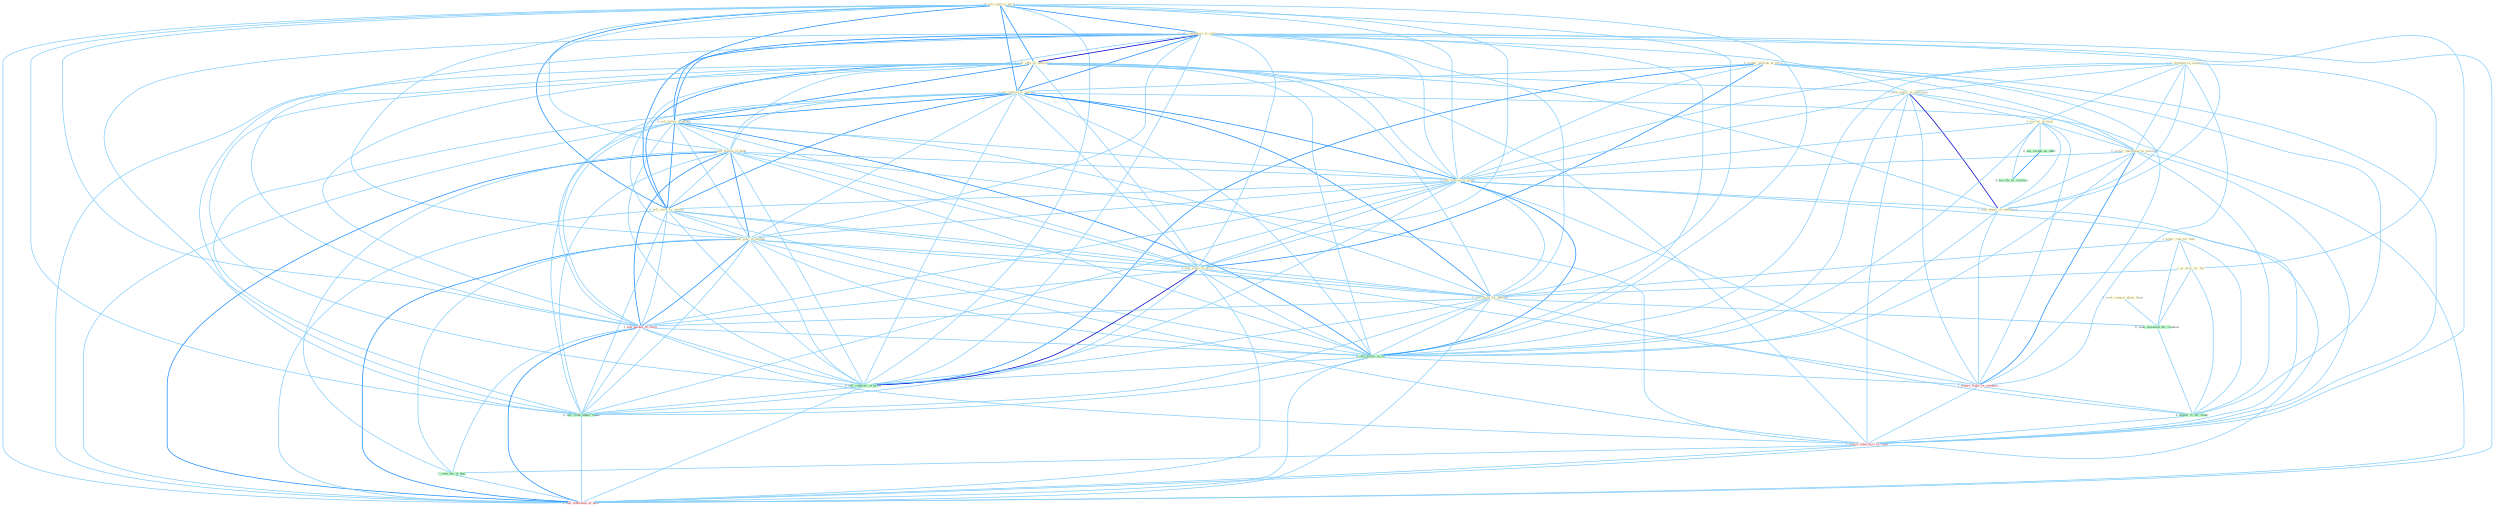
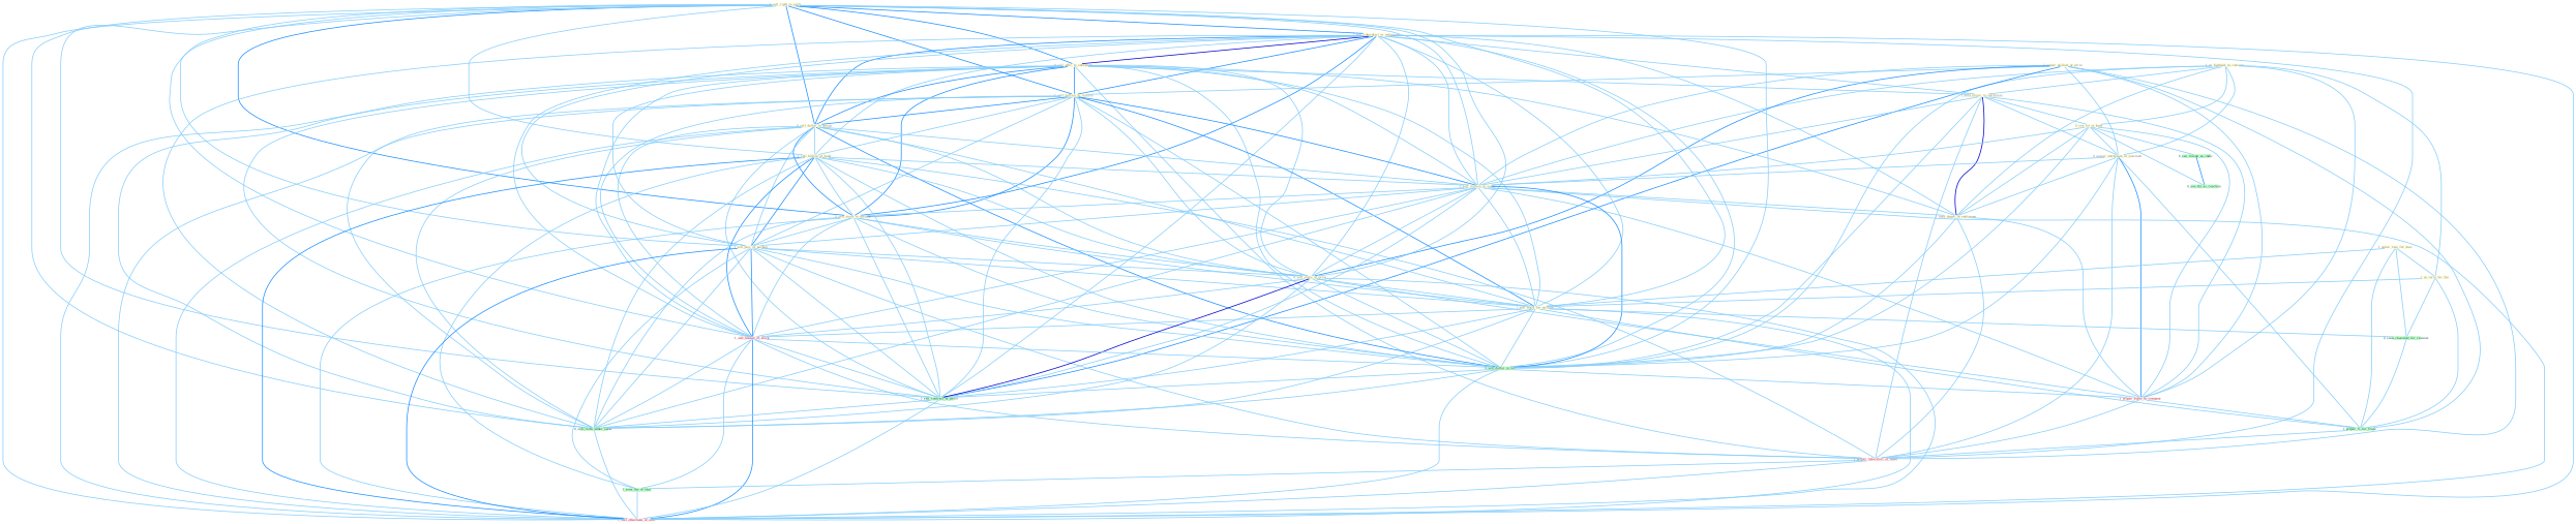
  graph {
    node [color="#ffffe0" fixedsize=true fontcolor="#8b7d6b" fontsize=4 shape=polygon style=filled]
    edge [color="#87cefa" w=1]
    "1_us_foothold_in_concern " [height=.06 width=.5]
    "0_acquir_million_at_price " [height=.06 width=.5]
    "0_sell_right_to_parti " [height=.06 width=.5]
    "0_sell_subsidiari_to_entitynam " [height=.06 width=.5]
    "0_sell_offic_to_entitynam " [height=.06 width=.5]
    "1_sell_million_to_million " [height=.06 width=.5]
    "0_sell_dollar_to_group " [height=.06 width=.5]
-   "0_seek_counsel_about_them " [height=.06 width=.5]
    "1_sell_billion_of_bond " [height=.06 width=.5]
    "1_hold_major_in_entitynam " [height=.06 width=.5]
    "0_see_lot_in_kind " [height=.06 width=.5]
    "0_acquir_entitynam_in_yearnum " [height=.06 width=.5]
    "1_sell_million_in_asset " [height=.06 width=.5]
    "1_usher_rule_for_busi " [height=.06 width=.5]
    "1_hold_degre_in_entitynam " [height=.06 width=.5]
    "0_sell_stock_to_institut " [height=.06 width=.5]
    "1_us_term_for_the " [height=.06 width=.5]
    "1_sell_piec_of_packag " [height=.06 width=.5]
    "0_sell_stake_at_price " [height=.06 width=.5]
    "0_sell_build_for_million " [height=.06 width=.5]
    "1_sell_basket_of_stock " [color="#fff0f5" fontcolor="#b22222" height=.06 width=.5]
    "1_acquir_stake_in_compani " [color="#fff0f5" fontcolor="#b22222" height=.06 width=.5]
    n23 [color="#fff0f5" fontcolor="#b22222" height=.06 label="1_acquir_laboratori_of_label" width=.5]
    "1_sell_othernum_of_offic " [color="#fff0f5" fontcolor="#b22222" height=.06 width=.5]
    "0_sell_dollar_in_lot " [color="#BDFCC9" fontcolor="#2f4f4f" height=.06 width=.5]
    "0_acquir_%_for_franc " [color="#BDFCC9" fontcolor="#2f4f4f" height=.06 width=.5]
    "0_sell_contract_at_price " [color="#BDFCC9" fontcolor="#2f4f4f" height=.06 width=.5]
-   "0_sell_cloth_under_label " [color="#BDFCC9" fontcolor="#2f4f4f" height=.06 width=.5 label="0_sell_cloth_under_stake"]
+   "0_sell_cloth_under_label " [color="#BDFCC9" fontcolor="#2f4f4f" height=.06 width=.5]
    "0_seek_classmat_for_reunion " [color="#BDFCC9" fontcolor="#2f4f4f" height=.06 width=.5]
    "1_seen_the_of_that " [color="#BDFCC9" fontcolor="#2f4f4f" height=.06 width=.5]
    "0_see_resign_as_indic " [color="#BDFCC9" fontcolor="#2f4f4f" height=.06 width=.5]
    "0_see_thi_as_reaction " [color="#BDFCC9" fontcolor="#2f4f4f" height=.06 width=.5]
    subgraph sub_1 {
      "1_us_foothold_in_concern "
      "0_acquir_million_at_price "
      "0_sell_right_to_parti "
      "0_sell_subsidiari_to_entitynam "
      "0_sell_offic_to_entitynam "
      "1_sell_million_to_million "
      "0_sell_dollar_to_group "
-     "0_seek_counsel_about_them "
      "1_sell_billion_of_bond "
      "1_hold_major_in_entitynam "
      "0_see_lot_in_kind "
      "0_acquir_entitynam_in_yearnum "
      "1_sell_million_in_asset "
      "1_usher_rule_for_busi "
      "1_hold_degre_in_entitynam "
      "0_sell_stock_to_institut "
      "1_us_term_for_the "
      "1_sell_piec_of_packag "
      "0_sell_stake_at_price "
      "0_sell_build_for_million "
    }
    subgraph sub_2 {
      "1_sell_basket_of_stock "
      "1_acquir_stake_in_compani "
      n23
      "1_sell_othernum_of_offic "
    }
    "1_us_foothold_in_concern " -- "1_hold_major_in_entitynam "
    "1_us_foothold_in_concern " -- "0_see_lot_in_kind "
    "1_us_foothold_in_concern " -- "0_acquir_entitynam_in_yearnum "
    "1_us_foothold_in_concern " -- "1_sell_million_in_asset "
    "1_us_foothold_in_concern " -- "1_hold_degre_in_entitynam "
    "1_us_foothold_in_concern " -- "1_us_term_for_the "
    "1_us_foothold_in_concern " -- "1_acquir_stake_in_compani "
    "1_us_foothold_in_concern " -- "0_sell_dollar_in_lot "
    "0_acquir_million_at_price " -- "1_sell_million_to_million "
    "0_acquir_million_at_price " -- "0_acquir_entitynam_in_yearnum "
    "0_acquir_million_at_price " -- "1_sell_million_in_asset "
    "0_acquir_million_at_price " -- "0_sell_stake_at_price " [color="#1e90ff" w=2]
    "0_acquir_million_at_price " -- "1_acquir_stake_in_compani "
    "0_acquir_million_at_price " -- n23
    "0_acquir_million_at_price " -- "0_acquir_%_for_franc "
    "0_acquir_million_at_price " -- "0_sell_contract_at_price " [color="#1e90ff" w=2]
    "0_sell_right_to_parti " -- "0_sell_subsidiari_to_entitynam " [color="#1e90ff" w=2]
    "0_sell_right_to_parti " -- "0_sell_offic_to_entitynam " [color="#1e90ff" w=2]
    "0_sell_right_to_parti " -- "1_sell_million_to_million " [color="#1e90ff" w=2]
    "0_sell_right_to_parti " -- "0_sell_dollar_to_group " [color="#1e90ff" w=2]
    "0_sell_right_to_parti " -- "1_sell_billion_of_bond "
    "0_sell_right_to_parti " -- "1_sell_million_in_asset "
    "0_sell_right_to_parti " -- "0_sell_stock_to_institut " [color="#1e90ff" w=2]
    "0_sell_right_to_parti " -- "1_sell_piec_of_packag "
    "0_sell_right_to_parti " -- "0_sell_stake_at_price "
    "0_sell_right_to_parti " -- "0_sell_build_for_million "
    "0_sell_right_to_parti " -- "1_sell_basket_of_stock "
    "0_sell_right_to_parti " -- "1_sell_othernum_of_offic "
    "0_sell_right_to_parti " -- "0_sell_dollar_in_lot "
    "0_sell_right_to_parti " -- "0_sell_contract_at_price "
    "0_sell_right_to_parti " -- "0_sell_cloth_under_label "
    "0_sell_subsidiari_to_entitynam " -- "0_sell_offic_to_entitynam " [color="#0000cd" w=3]
    "0_sell_subsidiari_to_entitynam " -- "1_sell_million_to_million " [color="#1e90ff" w=2]
    "0_sell_subsidiari_to_entitynam " -- "0_sell_dollar_to_group " [color="#1e90ff" w=2]
    "0_sell_subsidiari_to_entitynam " -- "1_sell_billion_of_bond "
    "0_sell_subsidiari_to_entitynam " -- "1_hold_major_in_entitynam "
    "0_sell_subsidiari_to_entitynam " -- "1_sell_million_in_asset "
    "0_sell_subsidiari_to_entitynam " -- "1_hold_degre_in_entitynam "
    "0_sell_subsidiari_to_entitynam " -- "0_sell_stock_to_institut " [color="#1e90ff" w=2]
    "0_sell_subsidiari_to_entitynam " -- "1_sell_piec_of_packag "
    "0_sell_subsidiari_to_entitynam " -- "0_sell_stake_at_price "
    "0_sell_subsidiari_to_entitynam " -- "0_sell_build_for_million "
    "0_sell_subsidiari_to_entitynam " -- "1_sell_basket_of_stock "
    "0_sell_subsidiari_to_entitynam " -- n23
    "0_sell_subsidiari_to_entitynam " -- "1_sell_othernum_of_offic "
    "0_sell_subsidiari_to_entitynam " -- "0_sell_dollar_in_lot "
    "0_sell_subsidiari_to_entitynam " -- "0_sell_contract_at_price "
    "0_sell_subsidiari_to_entitynam " -- "0_sell_cloth_under_label "
    "0_sell_offic_to_entitynam " -- "1_sell_million_to_million " [color="#1e90ff" w=2]
    "0_sell_offic_to_entitynam " -- "0_sell_dollar_to_group " [color="#1e90ff" w=2]
    "0_sell_offic_to_entitynam " -- "1_hold_major_in_entitynam "
    "0_sell_offic_to_entitynam " -- "1_sell_million_in_asset "
    "0_sell_offic_to_entitynam " -- "1_hold_degre_in_entitynam "
    "0_sell_offic_to_entitynam " -- "0_sell_stock_to_institut " [color="#1e90ff" w=2]
    "0_sell_offic_to_entitynam " -- "1_sell_piec_of_packag "
    "0_sell_offic_to_entitynam " -- "0_sell_stake_at_price "
    "0_sell_offic_to_entitynam " -- "0_sell_build_for_million "
    "0_sell_offic_to_entitynam " -- "1_sell_basket_of_stock "
    "0_sell_offic_to_entitynam " -- n23
    "0_sell_offic_to_entitynam " -- "1_sell_othernum_of_offic "
    "0_sell_offic_to_entitynam " -- "0_sell_dollar_in_lot "
    "0_sell_offic_to_entitynam " -- "0_sell_contract_at_price "
    "0_sell_offic_to_entitynam " -- "0_sell_cloth_under_label "
    "1_sell_million_to_million " -- "0_sell_dollar_to_group " [color="#1e90ff" w=2]
    "1_sell_million_to_million " -- "1_sell_billion_of_bond "
    "1_sell_million_to_million " -- "1_sell_million_in_asset " [color="#1e90ff" w=2]
    "1_sell_million_to_million " -- "0_sell_stock_to_institut " [color="#1e90ff" w=2]
    "1_sell_million_to_million " -- "1_sell_piec_of_packag "
    "1_sell_million_to_million " -- "0_sell_stake_at_price "
    "1_sell_million_to_million " -- "0_sell_build_for_million " [color="#1e90ff" w=2]
    "1_sell_million_to_million " -- "1_sell_basket_of_stock "
    "1_sell_million_to_million " -- "1_sell_othernum_of_offic "
    "1_sell_million_to_million " -- "0_sell_dollar_in_lot "
    "1_sell_million_to_million " -- "0_sell_contract_at_price "
    "1_sell_million_to_million " -- "0_sell_cloth_under_label "
    "0_sell_dollar_to_group " -- "1_sell_billion_of_bond "
    "0_sell_dollar_to_group " -- "1_sell_million_in_asset "
    "0_sell_dollar_to_group " -- "0_sell_stock_to_institut " [color="#1e90ff" w=2]
    "0_sell_dollar_to_group " -- "1_sell_piec_of_packag "
    "0_sell_dollar_to_group " -- "0_sell_stake_at_price "
    "0_sell_dollar_to_group " -- "0_sell_build_for_million "
    "0_sell_dollar_to_group " -- "1_sell_basket_of_stock "
    "0_sell_dollar_to_group " -- "1_sell_othernum_of_offic "
    "0_sell_dollar_to_group " -- "0_sell_dollar_in_lot " [color="#1e90ff" w=2]
    "0_sell_dollar_to_group " -- "0_sell_contract_at_price "
    "0_sell_dollar_to_group " -- "0_sell_cloth_under_label "
-   "0_seek_counsel_about_them " -- "0_seek_classmat_for_reunion "
    "1_sell_billion_of_bond " -- "1_sell_million_in_asset "
    "1_sell_billion_of_bond " -- "0_sell_stock_to_institut "
    "1_sell_billion_of_bond " -- "1_sell_piec_of_packag " [color="#1e90ff" w=2]
    "1_sell_billion_of_bond " -- "0_sell_stake_at_price "
    "1_sell_billion_of_bond " -- "1_sell_basket_of_stock " [color="#1e90ff" w=2]
    "1_sell_billion_of_bond " -- n23
    "1_sell_billion_of_bond " -- "1_sell_othernum_of_offic " [color="#1e90ff" w=2]
    "1_sell_billion_of_bond " -- "0_sell_dollar_in_lot "
    "1_sell_billion_of_bond " -- "0_sell_contract_at_price "
    "1_sell_billion_of_bond " -- "0_sell_cloth_under_label "
    "1_sell_billion_of_bond " -- "1_seen_the_of_that "
    "1_hold_major_in_entitynam " -- "0_see_lot_in_kind "
    "1_hold_major_in_entitynam " -- "0_acquir_entitynam_in_yearnum "
    "1_hold_major_in_entitynam " -- "1_sell_million_in_asset "
    "1_hold_major_in_entitynam " -- "1_hold_degre_in_entitynam " [color="#0000cd" w=3]
    "1_hold_major_in_entitynam " -- "1_acquir_stake_in_compani "
    "1_hold_major_in_entitynam " -- n23
    "1_hold_major_in_entitynam " -- "0_sell_dollar_in_lot "
    "0_see_lot_in_kind " -- "0_acquir_entitynam_in_yearnum "
    "0_see_lot_in_kind " -- "1_sell_million_in_asset "
    "0_see_lot_in_kind " -- "1_hold_degre_in_entitynam "
    "0_see_lot_in_kind " -- "1_acquir_stake_in_compani "
    "0_see_lot_in_kind " -- "0_sell_dollar_in_lot "
    "0_see_lot_in_kind " -- "0_see_resign_as_indic "
    "0_see_lot_in_kind " -- "0_see_thi_as_reaction "
    "0_acquir_entitynam_in_yearnum " -- "1_sell_million_in_asset "
    "0_acquir_entitynam_in_yearnum " -- "1_hold_degre_in_entitynam "
    "0_acquir_entitynam_in_yearnum " -- "1_acquir_stake_in_compani " [color="#1e90ff" w=2]
    "0_acquir_entitynam_in_yearnum " -- n23
    "0_acquir_entitynam_in_yearnum " -- "0_sell_dollar_in_lot "
    "0_acquir_entitynam_in_yearnum " -- "0_acquir_%_for_franc "
    "1_sell_million_in_asset " -- "1_hold_degre_in_entitynam "
    "1_sell_million_in_asset " -- "0_sell_stock_to_institut "
    "1_sell_million_in_asset " -- "1_sell_piec_of_packag "
    "1_sell_million_in_asset " -- "0_sell_stake_at_price "
    "1_sell_million_in_asset " -- "0_sell_build_for_million "
    "1_sell_million_in_asset " -- "1_sell_basket_of_stock "
    "1_sell_million_in_asset " -- "1_acquir_stake_in_compani "
    "1_sell_million_in_asset " -- "1_sell_othernum_of_offic "
    "1_sell_million_in_asset " -- "0_sell_dollar_in_lot " [color="#1e90ff" w=2]
    "1_sell_million_in_asset " -- "0_sell_contract_at_price "
    "1_sell_million_in_asset " -- "0_sell_cloth_under_label "
    "1_usher_rule_for_busi " -- "1_us_term_for_the "
    "1_usher_rule_for_busi " -- "0_sell_build_for_million "
    "1_usher_rule_for_busi " -- "0_acquir_%_for_franc "
    "1_usher_rule_for_busi " -- "0_seek_classmat_for_reunion "
    "1_hold_degre_in_entitynam " -- "1_acquir_stake_in_compani "
    "1_hold_degre_in_entitynam " -- n23
    "1_hold_degre_in_entitynam " -- "0_sell_dollar_in_lot "
    "0_sell_stock_to_institut " -- "1_sell_piec_of_packag "
    "0_sell_stock_to_institut " -- "0_sell_stake_at_price "
    "0_sell_stock_to_institut " -- "0_sell_build_for_million "
    "0_sell_stock_to_institut " -- "1_sell_basket_of_stock "
    "0_sell_stock_to_institut " -- "1_sell_othernum_of_offic "
    "0_sell_stock_to_institut " -- "0_sell_dollar_in_lot "
    "0_sell_stock_to_institut " -- "0_sell_contract_at_price "
    "0_sell_stock_to_institut " -- "0_sell_cloth_under_label "
    "1_us_term_for_the " -- "0_sell_build_for_million "
    "1_us_term_for_the " -- "0_acquir_%_for_franc "
    "1_us_term_for_the " -- "0_seek_classmat_for_reunion "
    "1_sell_piec_of_packag " -- "0_sell_stake_at_price "
    "1_sell_piec_of_packag " -- "0_sell_build_for_million "
    "1_sell_piec_of_packag " -- "1_sell_basket_of_stock " [color="#1e90ff" w=2]
    "1_sell_piec_of_packag " -- n23
    "1_sell_piec_of_packag " -- "1_sell_othernum_of_offic " [color="#1e90ff" w=2]
    "1_sell_piec_of_packag " -- "0_sell_dollar_in_lot "
    "1_sell_piec_of_packag " -- "0_sell_contract_at_price "
    "1_sell_piec_of_packag " -- "0_sell_cloth_under_label "
    "1_sell_piec_of_packag " -- "1_seen_the_of_that "
    "0_sell_stake_at_price " -- "0_sell_build_for_million "
    "0_sell_stake_at_price " -- "1_sell_basket_of_stock "
    "0_sell_stake_at_price " -- "1_acquir_stake_in_compani "
    "0_sell_stake_at_price " -- "1_sell_othernum_of_offic "
    "0_sell_stake_at_price " -- "0_sell_dollar_in_lot "
    "0_sell_stake_at_price " -- "0_sell_contract_at_price " [color="#0000cd" w=3]
    "0_sell_stake_at_price " -- "0_sell_cloth_under_label "
    "0_sell_build_for_million " -- "1_sell_basket_of_stock "
    "0_sell_build_for_million " -- "1_sell_othernum_of_offic "
    "0_sell_build_for_million " -- "0_sell_dollar_in_lot "
    "0_sell_build_for_million " -- "0_acquir_%_for_franc "
    "0_sell_build_for_million " -- "0_sell_contract_at_price "
    "0_sell_build_for_million " -- "0_sell_cloth_under_label "
    "0_sell_build_for_million " -- "0_seek_classmat_for_reunion "
    "1_sell_basket_of_stock " -- n23
    "1_sell_basket_of_stock " -- "1_sell_othernum_of_offic " [color="#1e90ff" w=2]
    "1_sell_basket_of_stock " -- "0_sell_dollar_in_lot "
    "1_sell_basket_of_stock " -- "0_sell_contract_at_price "
    "1_sell_basket_of_stock " -- "0_sell_cloth_under_label "
    "1_sell_basket_of_stock " -- "1_seen_the_of_that "
    "1_acquir_stake_in_compani " -- n23
    "1_acquir_stake_in_compani " -- "0_acquir_%_for_franc "
    n23 -- "1_sell_othernum_of_offic "
    n23 -- "1_seen_the_of_that "
    "0_sell_dollar_in_lot " -- "1_acquir_stake_in_compani "
    "0_sell_dollar_in_lot " -- "1_sell_othernum_of_offic "
    "0_sell_dollar_in_lot " -- "0_sell_contract_at_price "
    "0_sell_dollar_in_lot " -- "0_sell_cloth_under_label "
    "0_acquir_%_for_franc " -- n23
    "0_sell_contract_at_price " -- "1_sell_othernum_of_offic "
    "0_sell_contract_at_price " -- "0_sell_cloth_under_label "
    "0_sell_cloth_under_label " -- "1_sell_othernum_of_offic "
    "0_seek_classmat_for_reunion " -- "0_acquir_%_for_franc "
    "1_seen_the_of_that " -- "1_sell_othernum_of_offic "
    "0_see_resign_as_indic " -- "0_see_thi_as_reaction " [color="#1e90ff" w=2]
  }
